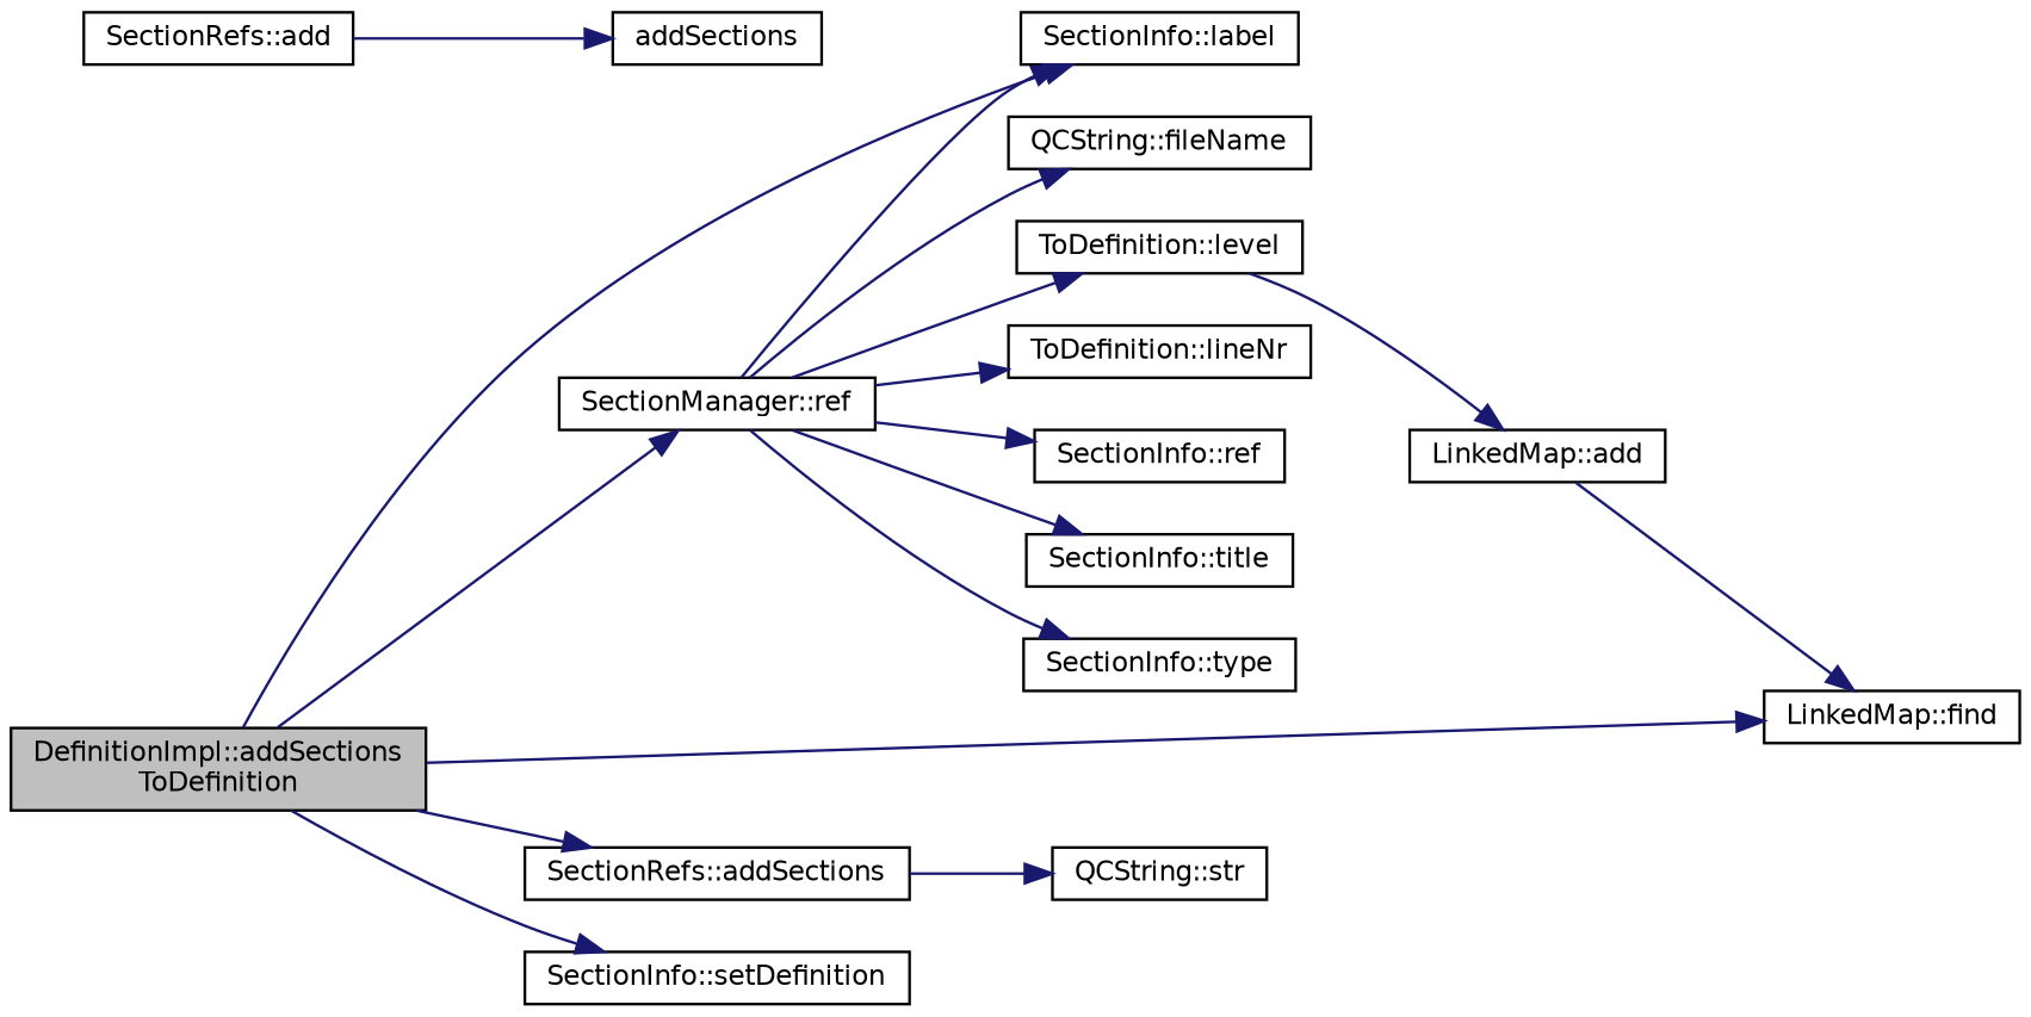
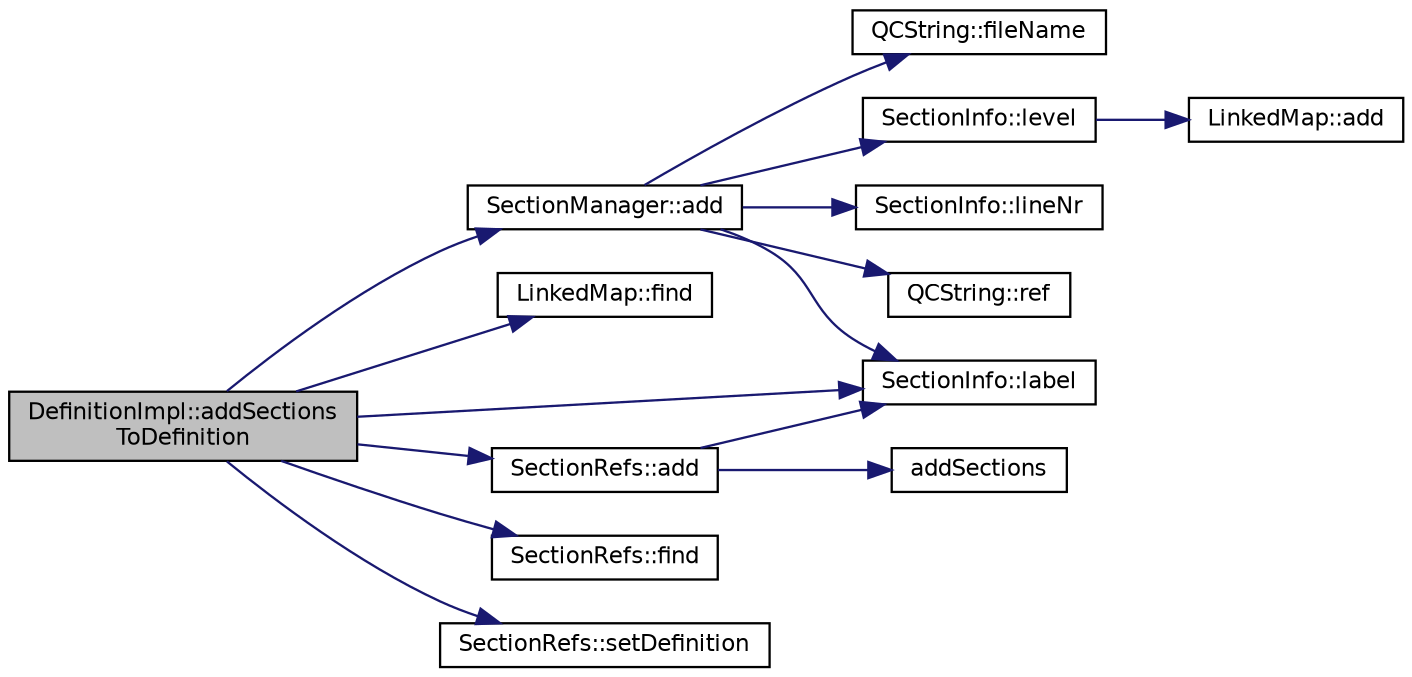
  digraph {
    rankdir=LR
    node [color=black fillcolor=white fontname=Helvetica fontsize=10 shape=record style=filled]
    edge [color=midnightblue fontname=Helvetica fontsize=10 labelfontname=Helvetica labelfontsize=10 style=solid]
    n1 [fillcolor=grey75 fontcolor=black height=0.2 label="DefinitionImpl::addSections\lToDefinition" width=0.4]
-   n2 [height=0.2 label="SectionManager::ref" width=0.4]
+   n2 [height=0.2 label="SectionManager::add" width=0.4]
    n3 [height=0.2 label="LinkedMap::find" width=0.4]
    n4 [height=0.2 label="SectionInfo::label" width=0.4]
    n5 [height=0.2 label="SectionRefs::add" width=0.4]
-   n6 [height=0.2 label="SectionRefs::addSections" width=0.4]
-   n7 [height=0.2 label="SectionInfo::setDefinition" width=0.4]
+   n6 [height=0.2 label="SectionRefs::find" width=0.4]
+   n7 [height=0.2 label="SectionRefs::setDefinition" width=0.4]
    n8 [height=0.2 label="QCString::fileName" width=0.4]
-   n9 [height=0.2 label="ToDefinition::level" width=0.4]
-   n10 [height=0.2 label="ToDefinition::lineNr" width=0.4]
-   n11 [height=0.2 label="SectionInfo::ref" width=0.4]
-   n12 [height=0.2 label="SectionInfo::title" width=0.4]
-   n13 [height=0.2 label="SectionInfo::type" width=0.4]
+   n9 [height=0.2 label="SectionInfo::level" width=0.4]
+   n10 [height=0.2 label="SectionInfo::lineNr" width=0.4]
+   n11 [height=0.2 label="QCString::ref" width=0.4]
    n14 [height=0.2 label=addSections width=0.4]
-   n15 [height=0.2 label="QCString::str" width=0.4]
    n16 [height=0.2 label="LinkedMap::add" width=0.4]
    n1 -> n2
    n1 -> n3
    n1 -> n4
+   n1 -> n5
    n1 -> n6
    n1 -> n7
    n2 -> n4
    n2 -> n8
    n2 -> n9
    n2 -> n10
    n2 -> n11
-   n2 -> n12
-   n2 -> n13
+   n5 -> n4
    n5 -> n14
-   n6 -> n15
    n9 -> n16
-   n16 -> n3
  }
